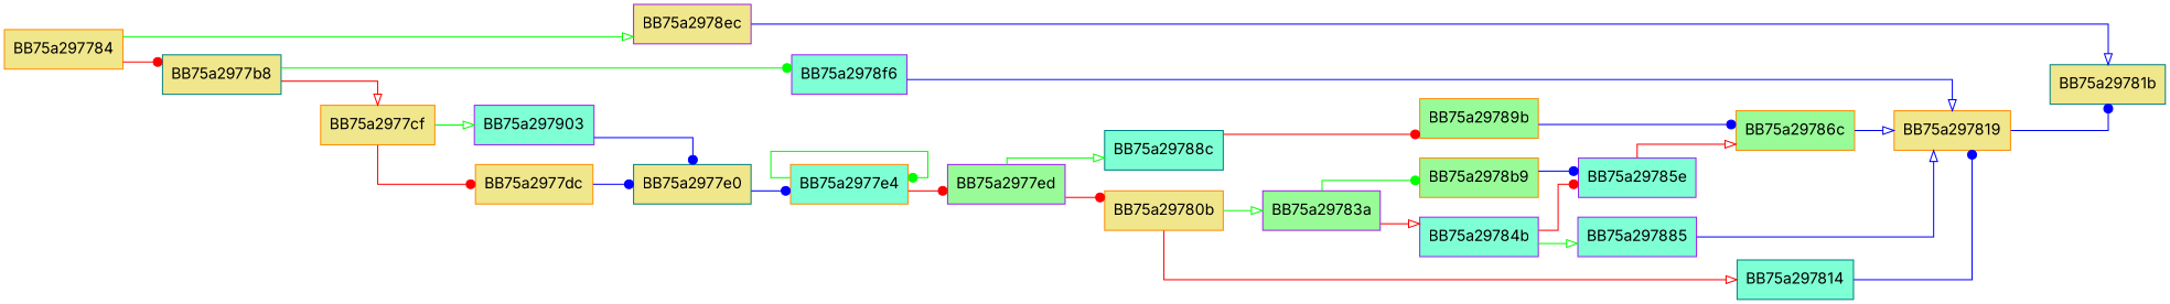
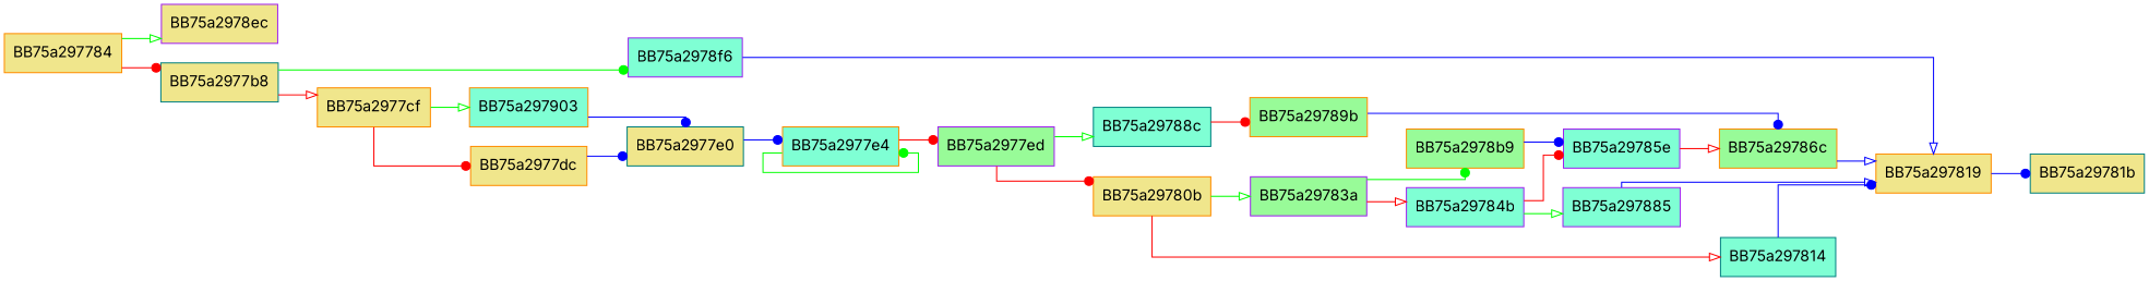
  digraph {
    fontname=Inter
    rankdir=LR
    splines=ortho
    node [color=darkorange fillcolor=khaki fontname=Inter shape=box style=filled]
    edge [arrowhead=dot color=blue fontname=Inter]
    BB75a2978ec [color=purple]
    BB75a297784
    BB75a2977b8 [color=teal]
    BB75a29781b [color=teal]
    BB75a2978f6 [color=purple fillcolor=aquamarine]
    BB75a2977cf
    BB75a297819
-   BB75a297903 [color=purple fillcolor=aquamarine]
+   BB75a297903 [fillcolor=aquamarine]
    BB75a2977dc
    BB75a2977e0 [color=teal]
    BB75a2977e4 [fillcolor=aquamarine]
    BB75a2977ed [color=purple fillcolor=palegreen]
    BB75a29788c [color=teal fillcolor=aquamarine]
    BB75a29780b
    BB75a29789b [fillcolor=palegreen]
    BB75a29783a [color=purple fillcolor=palegreen]
    BB75a297814 [color=teal fillcolor=aquamarine]
    BB75a29786c [fillcolor=palegreen]
    BB75a2978b9 [fillcolor=palegreen]
    BB75a29784b [color=purple fillcolor=aquamarine]
    BB75a29785e [color=purple fillcolor=aquamarine]
    BB75a297885 [color=purple fillcolor=aquamarine]
-   BB75a2978ec -> BB75a29781b [arrowhead=onormal]
    BB75a297784 -> BB75a2978ec [arrowhead=onormal color=green]
    BB75a297784 -> BB75a2977b8 [color=red]
    BB75a2977b8 -> BB75a2978f6 [color=green]
    BB75a2977b8 -> BB75a2977cf [arrowhead=onormal color=red]
    BB75a2978f6 -> BB75a297819 [arrowhead=onormal]
    BB75a2977cf -> BB75a297903 [arrowhead=onormal color=green]
    BB75a2977cf -> BB75a2977dc [color=red]
    BB75a297819 -> BB75a29781b
    BB75a297903 -> BB75a2977e0
    BB75a2977dc -> BB75a2977e0
    BB75a2977e0 -> BB75a2977e4
    BB75a2977e4 -> BB75a2977e4 [color=green]
    BB75a2977e4 -> BB75a2977ed [color=red]
    BB75a2977ed -> BB75a29788c [arrowhead=onormal color=green]
    BB75a2977ed -> BB75a29780b [color=red]
    BB75a29788c -> BB75a29789b [color=red]
    BB75a29780b -> BB75a29783a [arrowhead=onormal color=green]
    BB75a29780b -> BB75a297814 [arrowhead=onormal color=red]
    BB75a29789b -> BB75a29786c
    BB75a29783a -> BB75a2978b9 [color=green]
    BB75a29783a -> BB75a29784b [arrowhead=onormal color=red]
    BB75a297814 -> BB75a297819
    BB75a29786c -> BB75a297819 [arrowhead=onormal]
    BB75a2978b9 -> BB75a29785e
    BB75a29784b -> BB75a29785e [color=red]
    BB75a29784b -> BB75a297885 [arrowhead=onormal color=green]
    BB75a29785e -> BB75a29786c [arrowhead=onormal color=red]
    BB75a297885 -> BB75a297819 [arrowhead=onormal]
  }
